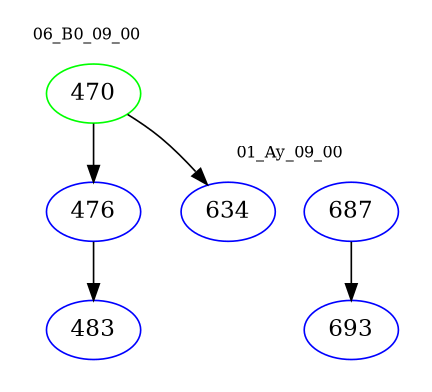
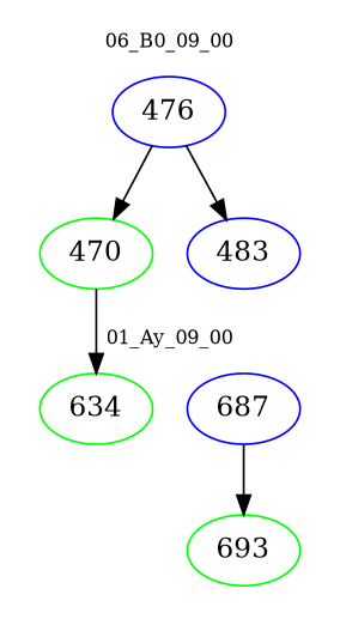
  digraph {
    node [color=blue]
    edge [color=black]
    n1 [label=687]
-   n2 [label=634]
-   n3 [label=693]
+   n2 [color=green label=634]
+   n3 [color=green label=693]
    n4 [label=476]
    n5 [color=green label=470]
    n6 [label=483]
    subgraph cluster_1 {
      color=white
      fontsize=10
      label="01_Ay_09_00"
      n1
      n2
      n3
    }
    subgraph cluster_2 {
      color=white
      fontsize=10
      label="06_B0_09_00"
      n4
      n5
      n6
    }
    n1 -> n3
-   n5 -> n4
+   n4 -> n5
    n4 -> n6
    n5 -> n2
  }
